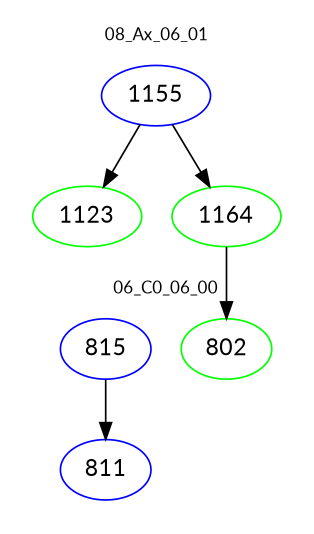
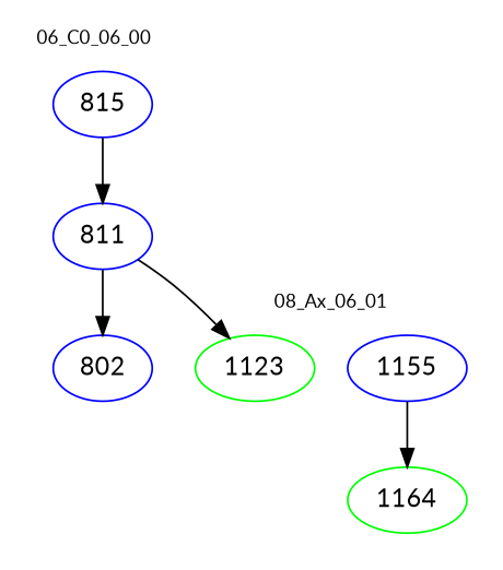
  digraph {
    fontname=Lato
    node [color=blue fontname=Lato]
    edge [color=black fontname=Lato]
    n1 [label=1155]
    n2 [color=green label=1123]
    n3 [color=green label=1164]
    n4 [label=811]
-   n5 [color=green label=802]
+   n5 [label=802]
    n6 [label=815]
    subgraph cluster_1 {
      color=white
      fontsize=10
      label="08_Ax_06_01"
      n1
      n2
      n3
    }
    subgraph cluster_2 {
      color=white
      fontsize=10
      label="06_C0_06_00"
      n4
      n5
      n6
    }
-   n1 -> n2
+   n4 -> n2
    n1 -> n3
-   n3 -> n5
+   n4 -> n5
    n6 -> n4
  }
